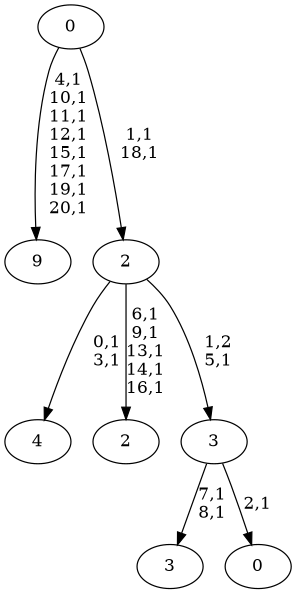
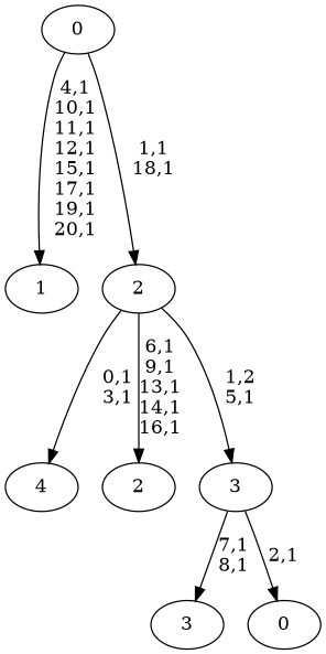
  digraph {
    n1 [label=4]
    n2 [label=3]
    n3 [label=2]
-   n4 [label=9]
+   n4 [label=1]
    n5 [label=0]
    3
    2
    0
    3 -> n2 [label="7,1\n8,1"]
    3 -> n5 [label="2,1"]
    2 -> n1 [label="0,1\n3,1"]
    2 -> n3 [label="6,1\n9,1\n13,1\n14,1\n16,1"]
    2 -> 3 [label="1,2\n5,1"]
    0 -> n4 [label="4,1\n10,1\n11,1\n12,1\n15,1\n17,1\n19,1\n20,1"]
    0 -> 2 [label="1,1\n18,1"]
  }
